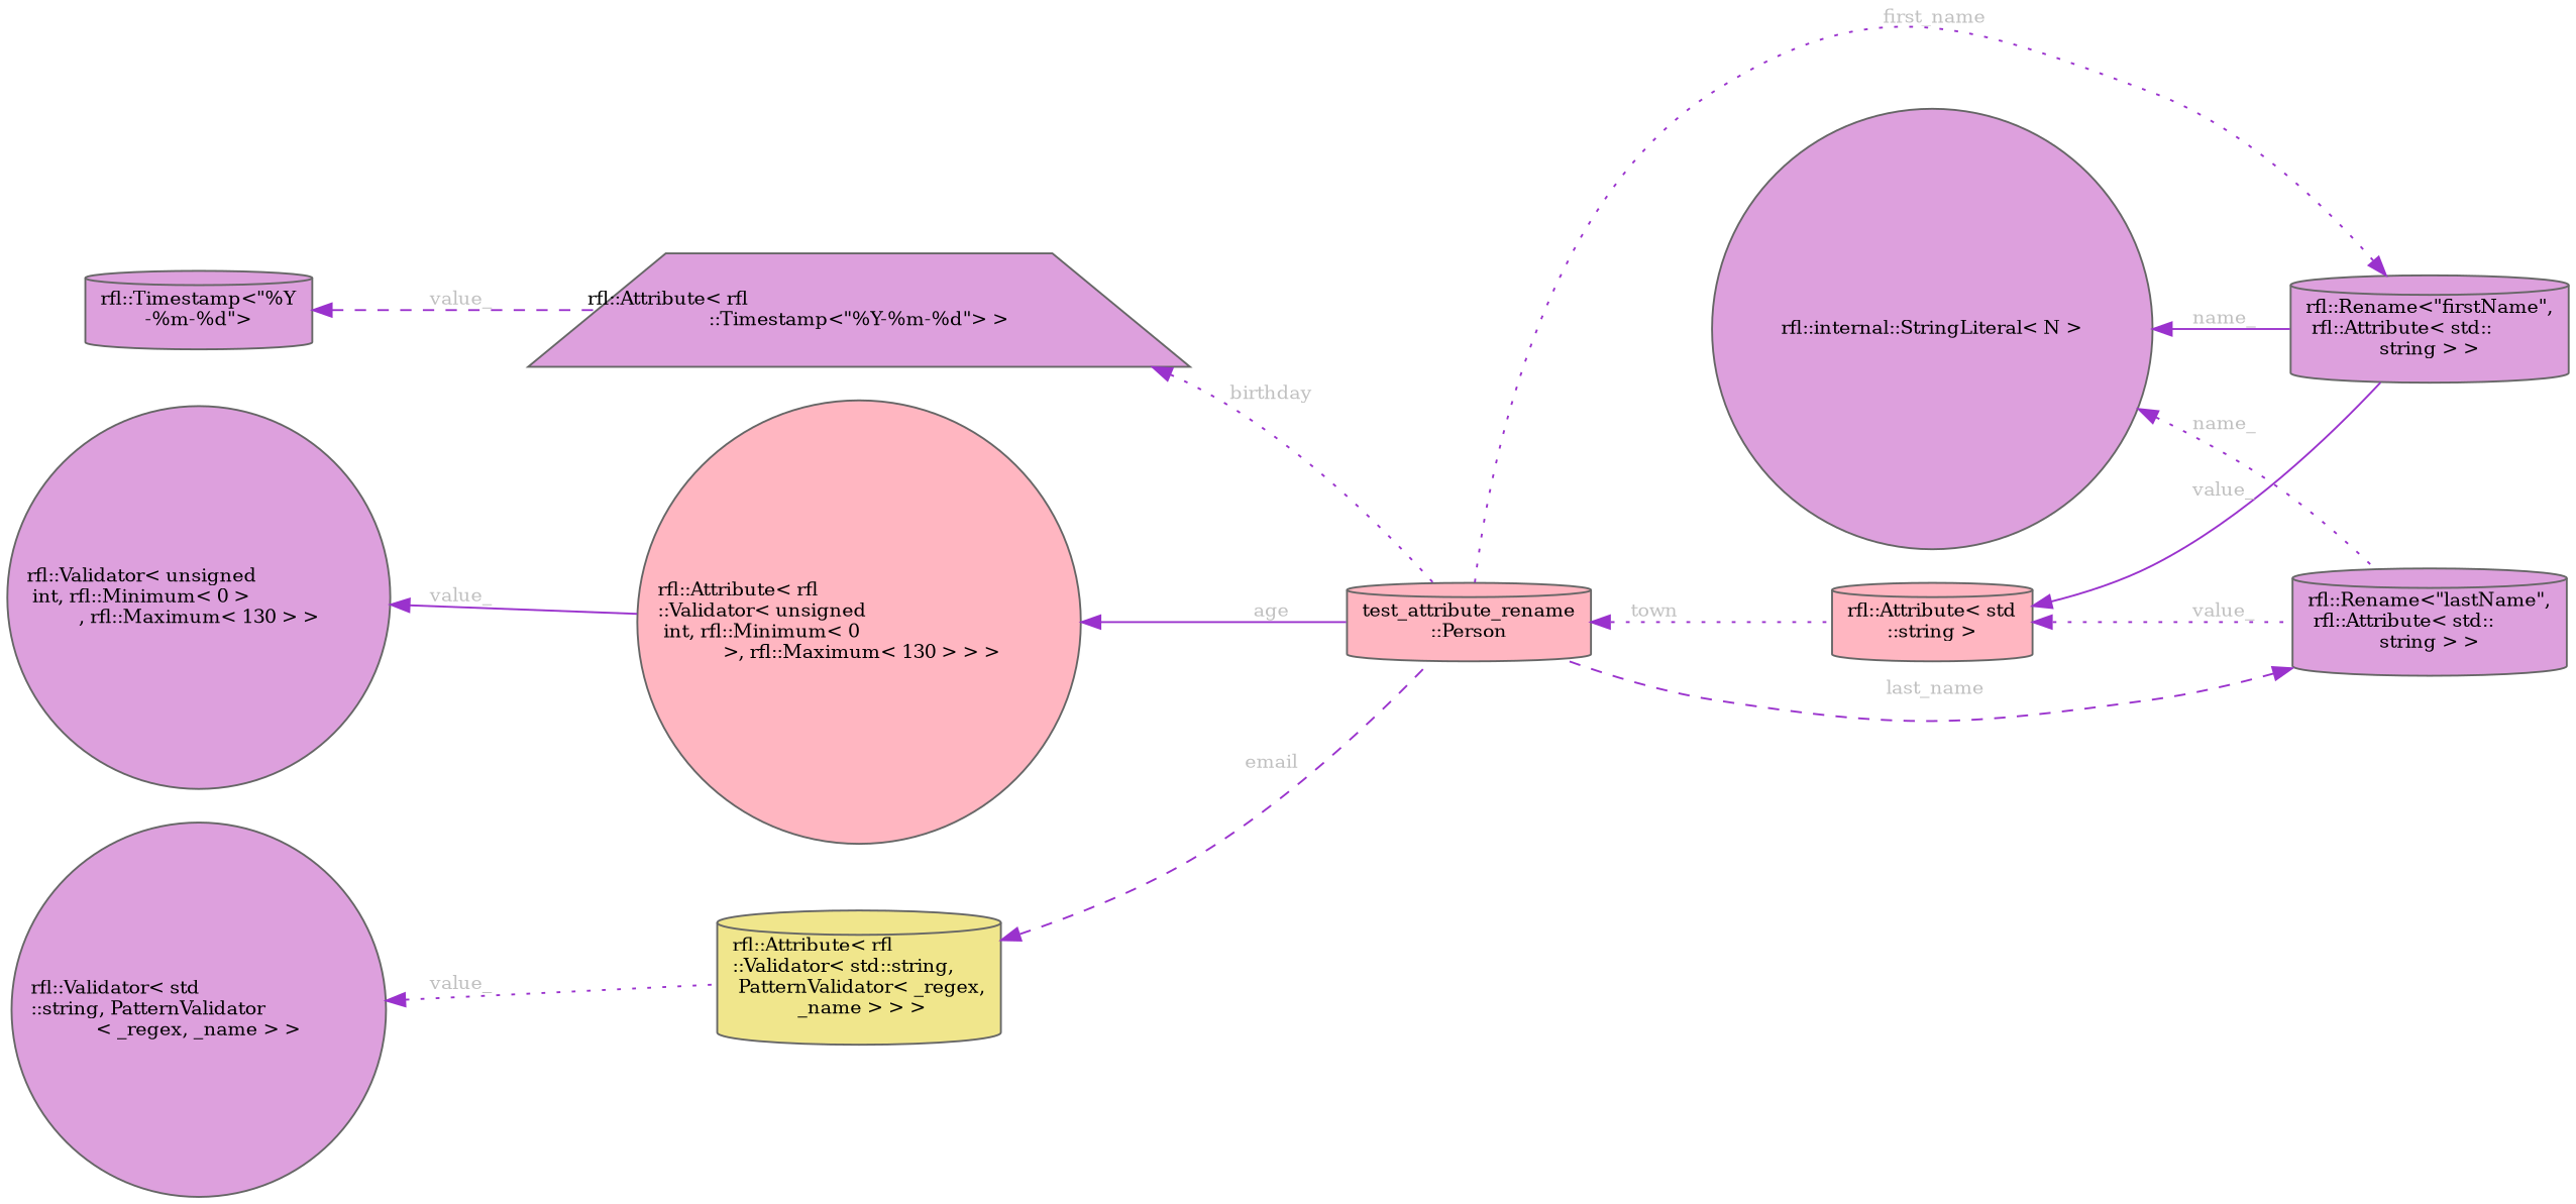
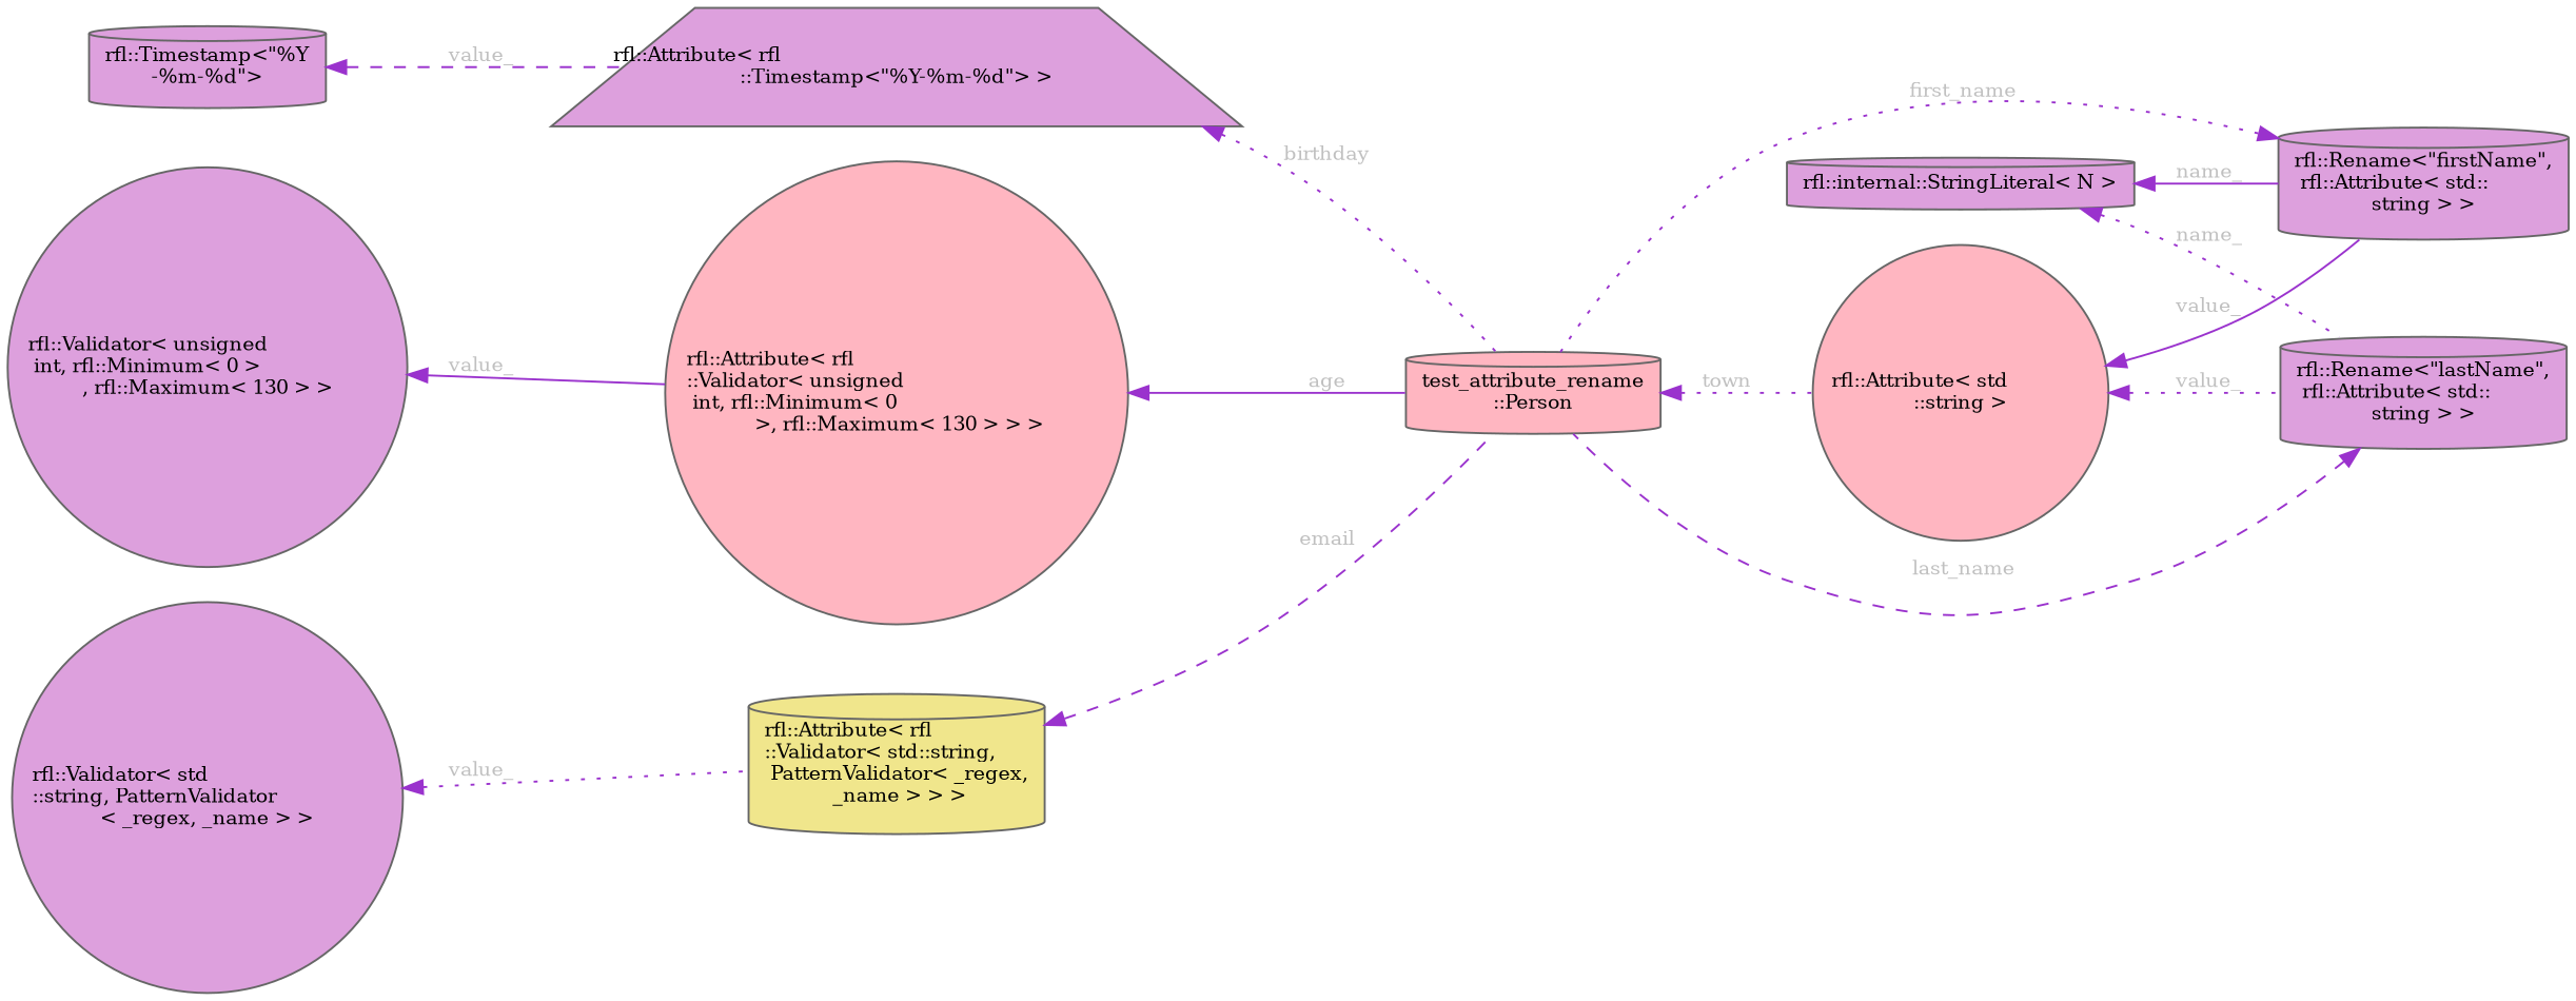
  digraph {
    fontname="DejaVu Serif"
    rankdir=LR
    node [color=gray40 fillcolor=plum fontname="DejaVu Serif" fontsize=10 shape=cylinder style=filled]
    edge [color=darkorchid3 dir=back fontcolor=grey fontname="DejaVu Serif" fontsize=10 labelfontname=Helvetica labelfontsize=10 style=dotted]
    n1 [fillcolor=lightpink fontcolor=black height=0.2 label="test_attribute_rename\l::Person" width=0.4]
-   n2 [fillcolor=lightpink height=0.2 label="rfl::Attribute\< std\l::string \>" width=0.4]
+   n2 [fillcolor=lightpink height=0.2 label="rfl::Attribute\< std\l::string \>" shape=circle width=0.4]
    n3 [height=0.2 label="rfl::Rename\<\"firstName\",\l rfl::Attribute\< std::\lstring \> \>" width=0.4]
-   n4 [height=0.2 label="rfl::internal::StringLiteral\< N \>" shape=circle width=0.4]
+   n4 [height=0.2 label="rfl::internal::StringLiteral\< N \>" width=0.4]
    n5 [height=0.2 label="rfl::Rename\<\"lastName\",\l rfl::Attribute\< std::\lstring \> \>" width=0.4]
    n6 [height=0.2 label="rfl::Attribute\< rfl\l::Timestamp\<\"%Y-%m-%d\"\> \>" shape=trapezium width=0.4]
    n7 [height=0.2 label="rfl::Timestamp\<\"%Y\l-%m-%d\"\>" width=0.4]
    n8 [fillcolor=lightpink height=0.2 label="rfl::Attribute\< rfl\l::Validator\< unsigned\l int, rfl::Minimum\< 0\l \>, rfl::Maximum\< 130 \> \> \>" shape=circle width=0.4]
    n9 [height=0.2 label="rfl::Validator\< unsigned\l int, rfl::Minimum\< 0 \>\l, rfl::Maximum\< 130 \> \>" shape=circle width=0.4]
    n10 [fillcolor=khaki height=0.2 label="rfl::Attribute\< rfl\l::Validator\< std::string,\l PatternValidator\< _regex,\l _name \> \> \>" width=0.4]
    n11 [height=0.2 label="rfl::Validator\< std\l::string, PatternValidator\l\< _regex, _name \> \>" shape=circle width=0.4]
    n1 -> n2 [label=" town"]
    n2 -> n3 [label=" value_" style=solid]
    n2 -> n5 [label=" value_"]
    n3 -> n1 [label=" first_name"]
    n4 -> n3 [label=" name_" style=solid]
    n4 -> n5 [label=" name_"]
    n5 -> n1 [label=" last_name" style=dashed]
    n6 -> n1 [label=" birthday"]
    n7 -> n6 [label=" value_" style=dashed]
    n8 -> n1 [label=" age" style=solid]
    n9 -> n8 [label=" value_" style=solid]
    n10 -> n1 [label=" email" style=dashed]
    n11 -> n10 [label=" value_"]
  }
